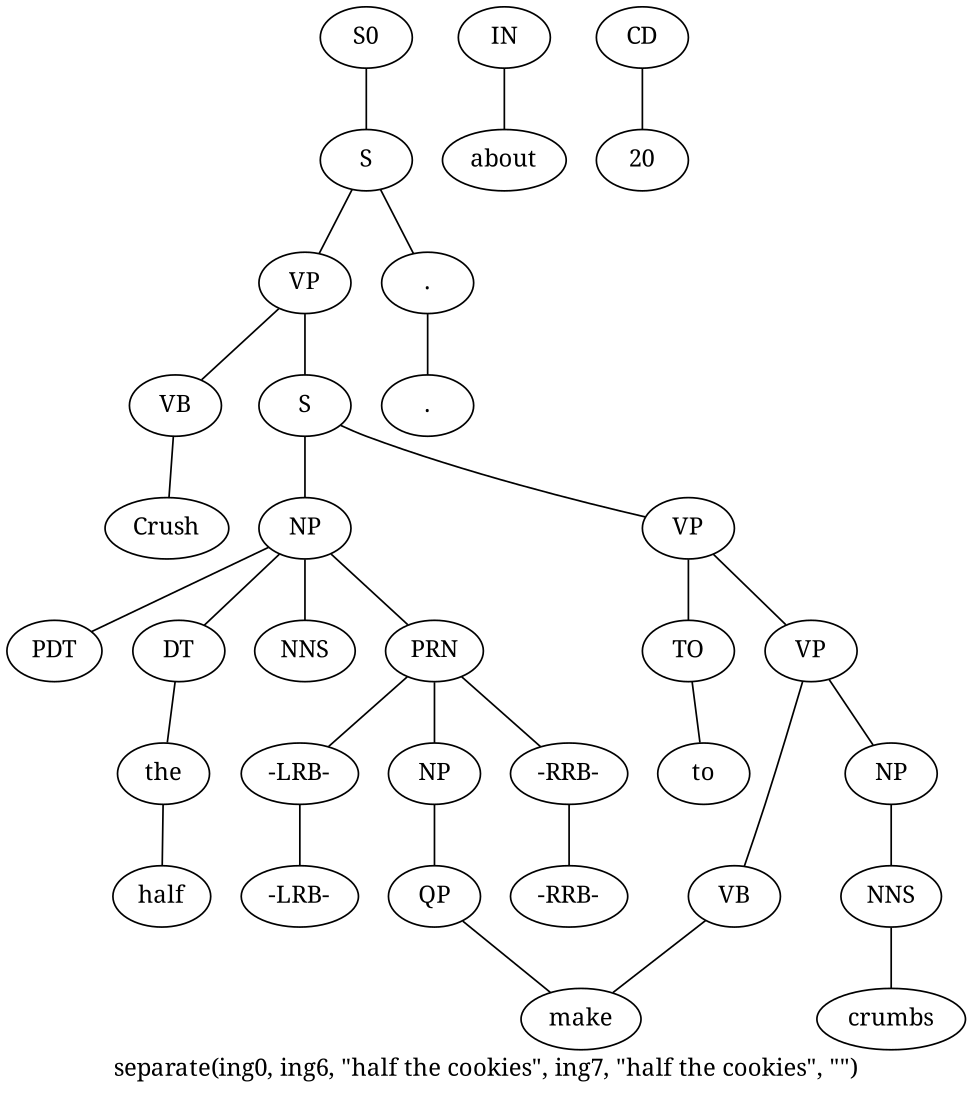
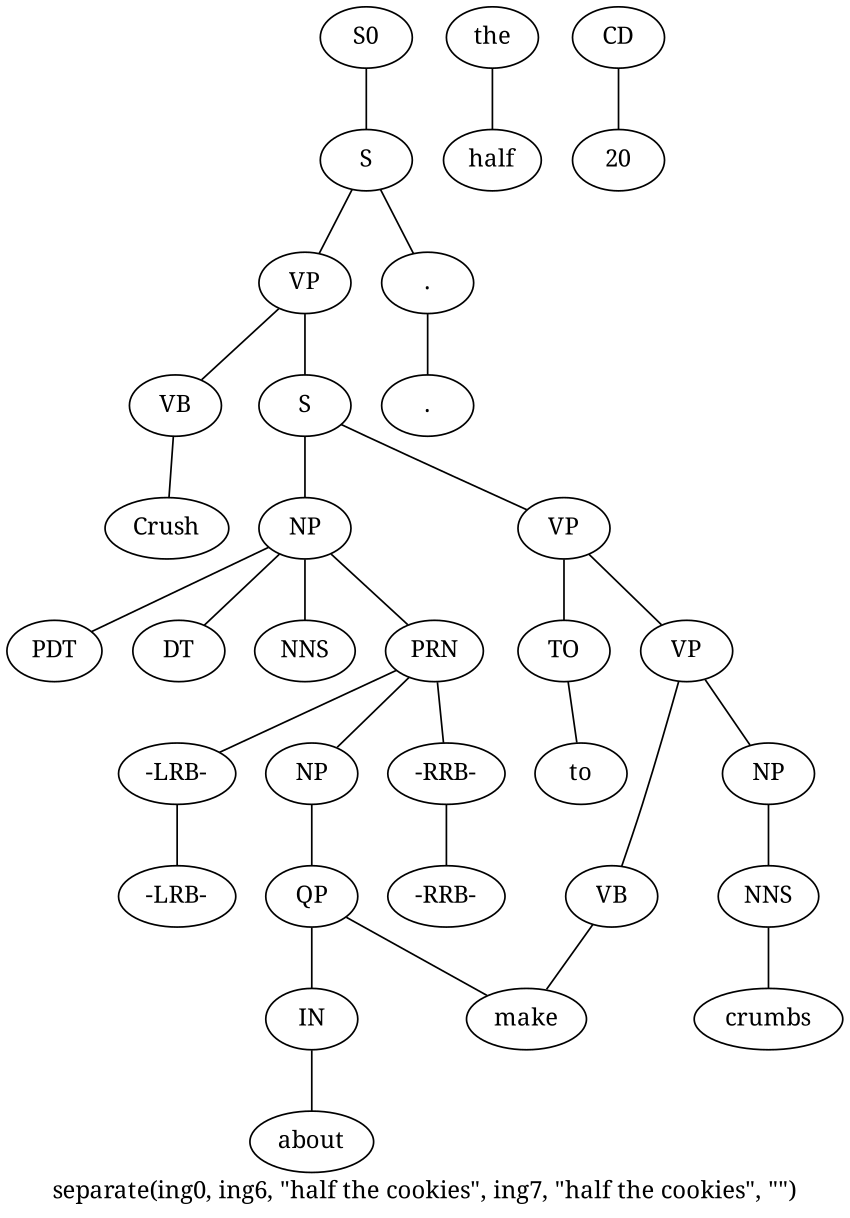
  graph {
    fontname="Noto Serif"
    label="separate(ing0, ing6, \"half the cookies\", ing7, \"half the cookies\", \"\")"
    node [fontname="Noto Serif"]
    edge [fontname="Noto Serif"]
    n1 [label=S0]
    n2 [label=S]
    n3 [label=VP]
    n4 [label="."]
    n5 [label=VB]
    n6 [label=S]
    n7 [label="."]
    n8 [label=Crush]
    n9 [label=NP]
    n10 [label=VP]
    n11 [label=PDT]
    n12 [label=DT]
    n13 [label=NNS]
    n14 [label=PRN]
    n15 [label=TO]
    n16 [label=VP]
    n17 [label=the]
    n18 [label="-LRB-"]
    n19 [label=NP]
    n20 [label="-RRB-"]
    n21 [label=half]
    n22 [label="-LRB-"]
    n23 [label=QP]
    n24 [label="-RRB-"]
    n25 [label=IN]
    n26 [label=make]
    n27 [label=about]
    n28 [label=CD]
    n29 [label=20]
    n30 [label=to]
    n31 [label=VB]
    n32 [label=NP]
    n33 [label=NNS]
    n34 [label=crumbs]
    n1 -- n2
    n2 -- n3
    n2 -- n4
    n3 -- n5
    n3 -- n6
    n4 -- n7
    n5 -- n8
    n6 -- n9
    n6 -- n10
    n9 -- n11
    n9 -- n12
    n9 -- n13
    n9 -- n14
    n10 -- n15
    n10 -- n16
-   n12 -- n17
    n14 -- n18
    n14 -- n19
    n14 -- n20
    n15 -- n30
    n16 -- n31
    n16 -- n32
    n17 -- n21
    n18 -- n22
    n19 -- n23
    n20 -- n24
+   n23 -- n25
    n23 -- n26
    n25 -- n27
    n28 -- n29
    n31 -- n26
    n32 -- n33
    n33 -- n34
  }
